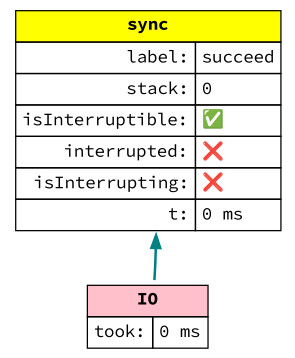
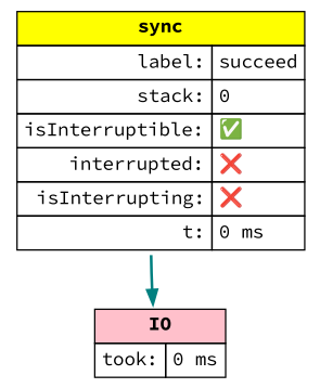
  digraph {
    fontname="Source Code Pro"
    node [shape=none fontname="Source Code Pro"]
    n1 [label=<<table CELLPADDING="4" BORDER="0" CELLBORDER="1" CELLSPACING="0"><tr><td BGCOLOR="yellow1" colspan='2'><b>sync</b></td></tr><tr><td align='right'>label:</td><td align='left'>succeed</td></tr><tr><td align='right'>stack:</td><td align='left'>0</td></tr><tr><td align='right'>isInterruptible:</td><td align='left'>✅</td></tr><tr><td align='right'>interrupted:</td><td align='left'>❌</td></tr><tr><td align='right'>isInterrupting:</td><td align='left'>❌</td></tr><tr><td align='right'>t:</td><td align='left'>0 ms</td></tr></table>>]
    n2 [label=<<table CELLPADDING="4" BORDER="0" CELLBORDER="1" CELLSPACING="0"><tr><td BGCOLOR="pink" colspan='2'><b>IO</b></td></tr><tr><td align='right'>took:</td><td align='left'>0 ms</td></tr></table>>]
-   n2 -> n1 [color=teal style=bold fontname="Source Code Pro"]
+   n1 -> n2 [color=teal style=bold fontname="Source Code Pro"]
  }
